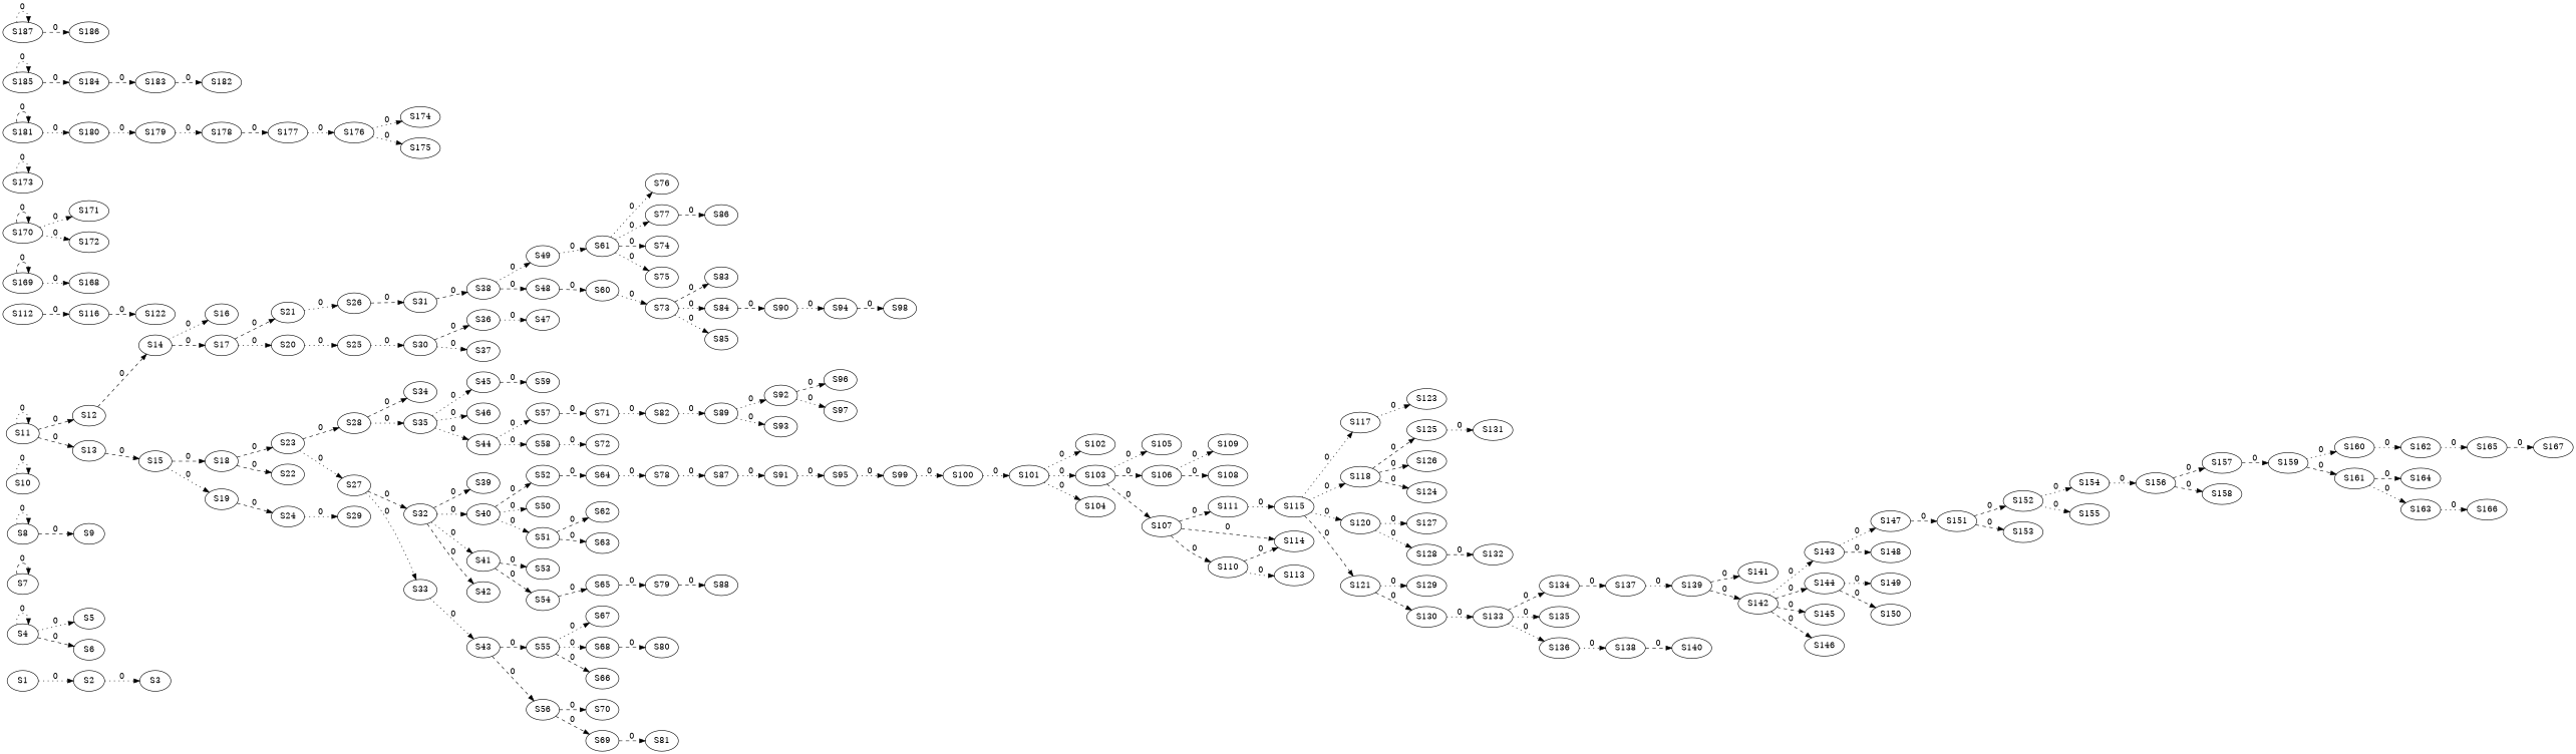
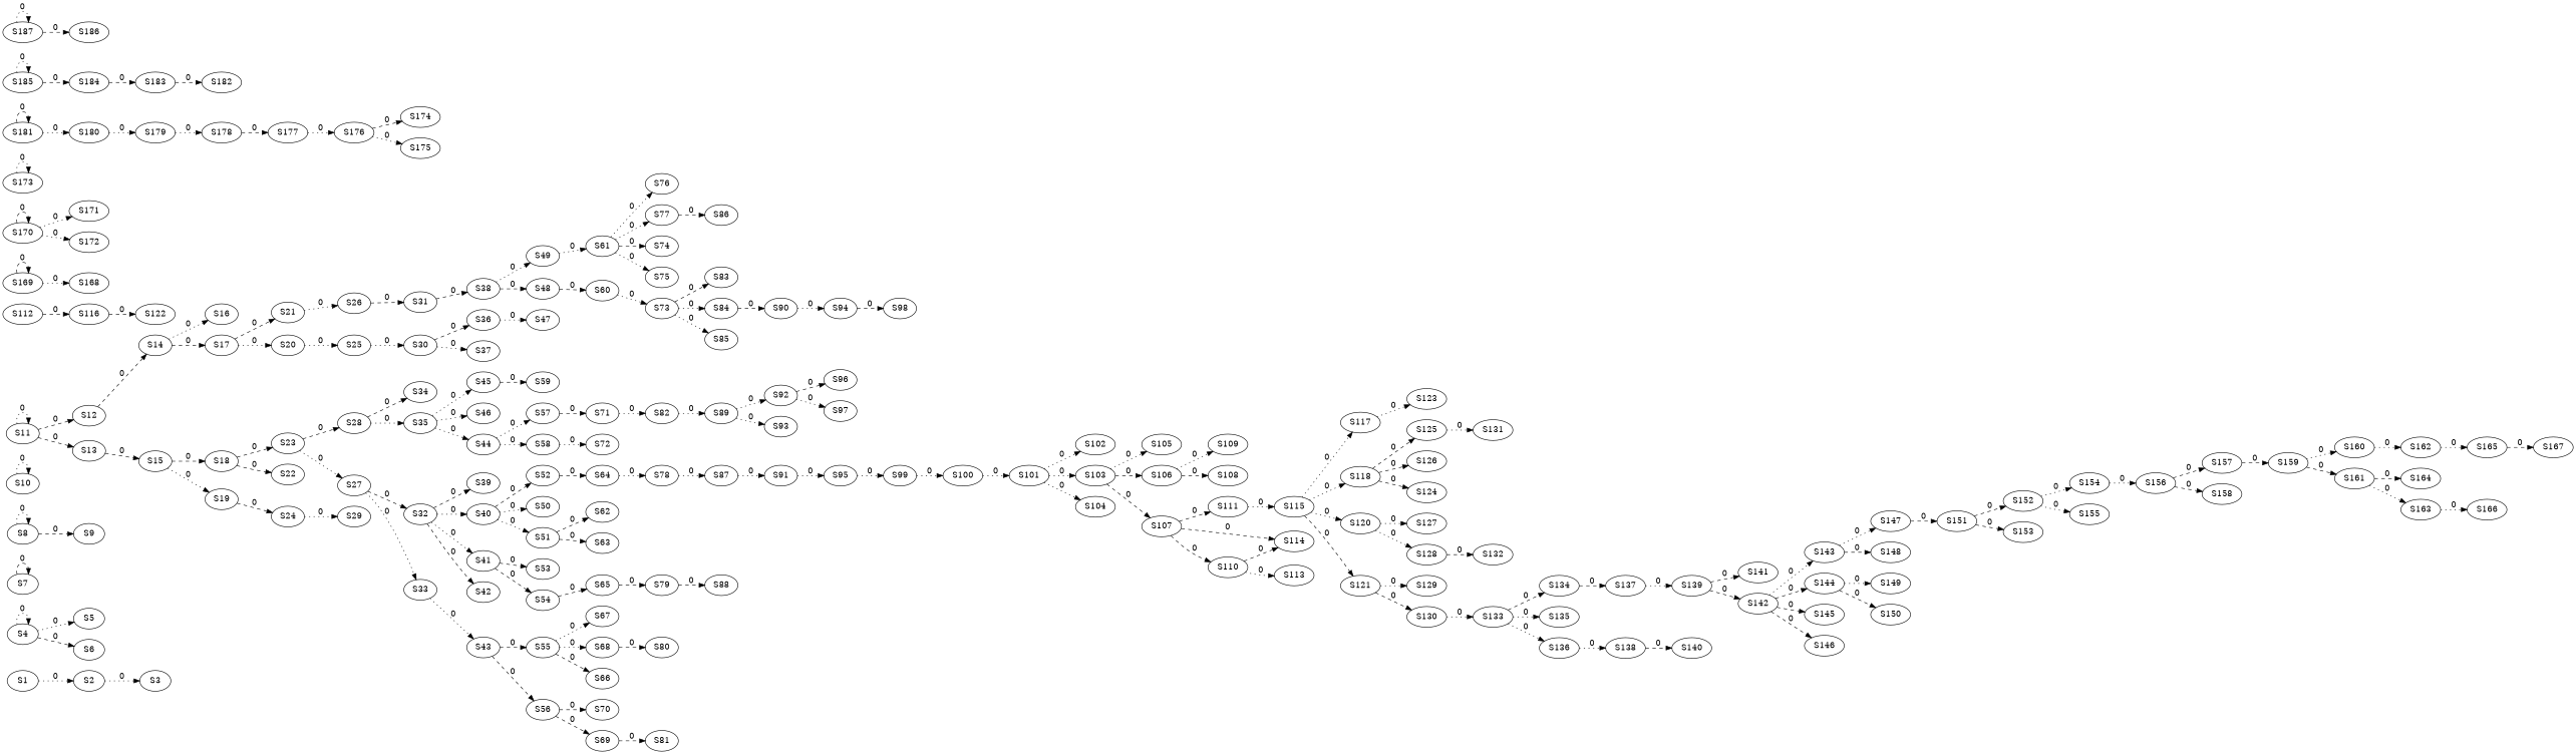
  strict digraph {
    rankdir=LR
    edge [style=dotted]
    S1
    S2
    S3
    S4
    S5
    S6
    S7
    S8
    S9
    S10
    S11
    S12
    S13
    S14
    S15
    S16
    S17
    S18
    S19
    S20
    S21
    S22
    S23
    S24
    S25
    S26
    S27
    S28
    S29
    S30
    S31
    S32
    S33
    S34
    S35
    S36
    S37
    S38
    S39
    S40
    S41
    S42
    S43
    S44
    S45
    S46
    S47
    S48
    S49
    S50
    S51
    S52
    S53
    S54
    S55
    S56
    S57
    S58
    S59
    S60
    S61
    S62
    S63
    S64
    S65
    S66
    S67
    S68
    S69
    S70
    S71
    S72
    S73
    S74
    S75
    S76
    S77
    S78
    S79
    S80
    S81
    S82
    S83
    S84
    S85
    S86
    S87
    S88
    S89
    S90
    S91
    S92
    S93
    S94
    S95
    S96
    S97
    S98
    S99
    S100
    S101
    S102
    S103
    S104
    S105
    S106
    S107
    S108
    S109
    S110
    S111
    S114
    S113
    S115
    S112
    S116
    S117
    S118
    S120
    S121
    S122
    S123
    S124
    S125
    S126
    S127
    S128
    S129
    S130
    S131
    S132
    S133
    S134
    S135
    S136
    S137
    S138
    S139
    S140
    S141
    S142
    S143
    S144
    S145
    S146
    S147
    S148
    S149
    S150
    S151
    S152
    S153
    S154
    S155
    S156
    S157
    S158
    S159
    S160
    S161
    S162
    S163
    S164
    S165
    S166
    S167
    S169
    S168
    S170
    S171
    S172
    S173
    S176
    S174
    S175
    S177
    S178
    S179
    S180
    S181
    S183
    S182
    S184
    S185
    S187
    S186
    S1 -> S2 [label=0]
    S2 -> S3 [label=0]
    S4 -> S4 [label=0]
    S4 -> S5 [label=0]
    S4 -> S6 [label=0 style=dashed]
    S7 -> S7 [label=0 style=dashed]
    S8 -> S8 [label=0]
    S8 -> S9 [label=0 style=dashed]
    S10 -> S10 [label=0]
    S11 -> S11 [label=0]
    S11 -> S12 [label=0 style=dashed]
    S11 -> S13 [label=0 style=dashed]
    S12 -> S14 [label=0 style=dashed]
    S13 -> S15 [label=0 style=dashed]
    S14 -> S16 [label=0]
    S14 -> S17 [label=0 style=dashed]
    S15 -> S18 [label=0 style=dashed]
    S15 -> S19 [label=0]
    S17 -> S20 [label=0]
    S17 -> S21 [label=0 style=dashed]
    S18 -> S22 [label=0 style=dashed]
    S18 -> S23 [label=0 style=dashed]
    S19 -> S24 [label=0 style=dashed]
    S20 -> S25 [label=0]
    S21 -> S26 [label=0]
    S23 -> S27 [label=0]
    S23 -> S28 [label=0 style=dashed]
    S24 -> S29 [label=0]
    S25 -> S30 [label=0]
    S26 -> S31 [label=0 style=dashed]
    S27 -> S32 [label=0 style=dashed]
    S27 -> S33 [label=0]
    S28 -> S34 [label=0 style=dashed]
    S28 -> S35 [label=0]
    S30 -> S36 [label=0 style=dashed]
    S30 -> S37 [label=0]
    S31 -> S38 [label=0 style=dashed]
    S32 -> S39 [label=0 style=dashed]
    S32 -> S40 [label=0]
    S32 -> S41 [label=0]
    S32 -> S42 [label=0 style=dashed]
    S33 -> S43 [label=0]
    S35 -> S44 [label=0]
    S35 -> S45 [label=0]
    S35 -> S46 [label=0]
    S36 -> S47 [label=0]
    S38 -> S48 [label=0 style=dashed]
    S38 -> S49 [label=0]
    S40 -> S50 [label=0]
    S40 -> S51 [label=0]
    S40 -> S52 [label=0 style=dashed]
    S41 -> S53 [label=0 style=dashed]
    S41 -> S54 [label=0 style=dashed]
    S43 -> S55 [label=0 style=dashed]
    S43 -> S56 [label=0 style=dashed]
    S44 -> S57 [label=0]
    S44 -> S58 [label=0]
    S45 -> S59 [label=0 style=dashed]
    S48 -> S60 [label=0 style=dashed]
    S49 -> S61 [label=0]
    S51 -> S62 [label=0 style=dashed]
    S51 -> S63 [label=0 style=dashed]
    S52 -> S64 [label=0 style=dashed]
    S54 -> S65 [label=0 style=dashed]
    S55 -> S66 [label=0 style=dashed]
    S55 -> S67 [label=0]
    S55 -> S68 [label=0]
    S56 -> S69 [label=0 style=dashed]
    S56 -> S70 [label=0 style=dashed]
    S57 -> S71 [label=0 style=dashed]
    S58 -> S72 [label=0]
    S60 -> S73 [label=0]
    S61 -> S74 [label=0 style=dashed]
    S61 -> S75 [label=0]
    S61 -> S76 [label=0]
    S61 -> S77 [label=0]
    S64 -> S78 [label=0]
    S65 -> S79 [label=0 style=dashed]
    S68 -> S80 [label=0 style=dashed]
    S69 -> S81 [label=0 style=dashed]
    S71 -> S82 [label=0]
    S73 -> S83 [label=0 style=dashed]
    S73 -> S84 [label=0]
    S73 -> S85 [label=0]
    S77 -> S86 [label=0 style=dashed]
    S78 -> S87 [label=0]
    S79 -> S88 [label=0 style=dashed]
    S82 -> S89 [label=0]
    S84 -> S90 [label=0 style=dashed]
    S87 -> S91 [label=0]
    S89 -> S92 [label=0]
    S89 -> S93 [label=0]
    S90 -> S94 [label=0]
    S91 -> S95 [label=0]
    S92 -> S96 [label=0 style=dashed]
    S92 -> S97 [label=0]
    S94 -> S98 [label=0 style=dashed]
    S95 -> S99 [label=0]
    S99 -> S100 [label=0]
    S100 -> S101 [label=0]
    S101 -> S102 [label=0]
    S101 -> S103 [label=0]
    S101 -> S104 [label=0]
    S103 -> S105 [label=0]
    S103 -> S106 [label=0 style=dashed]
    S103 -> S107 [label=0 style=dashed]
    S106 -> S108 [label=0 style=dashed]
    S106 -> S109 [label=0]
    S107 -> S110 [label=0 style=dashed]
    S107 -> S111 [label=0 style=dashed]
    S107 -> S114 [label=0 style=dashed]
    S110 -> S114 [label=0 style=dashed]
    S110 -> S113 [label=0]
    S111 -> S115 [label=0]
    S115 -> S117 [label=0]
    S115 -> S118 [label=0]
    S115 -> S120 [label=0]
    S115 -> S121 [label=0 style=dashed]
    S112 -> S116 [label=0 style=dashed]
    S116 -> S122 [label=0 style=dashed]
    S117 -> S123 [label=0]
    S118 -> S124 [label=0 style=dashed]
    S118 -> S125 [label=0 style=dashed]
    S118 -> S126 [label=0 style=dashed]
    S120 -> S127 [label=0]
    S120 -> S128 [label=0]
    S121 -> S129 [label=0]
    S121 -> S130 [label=0 style=dashed]
    S125 -> S131 [label=0]
    S128 -> S132 [label=0 style=dashed]
    S130 -> S133 [label=0]
    S133 -> S134 [label=0 style=dashed]
    S133 -> S135 [label=0]
    S133 -> S136 [label=0]
    S134 -> S137 [label=0 style=dashed]
    S136 -> S138 [label=0]
    S137 -> S139 [label=0]
    S138 -> S140 [label=0 style=dashed]
    S139 -> S141 [label=0 style=dashed]
    S139 -> S142 [label=0 style=dashed]
    S142 -> S143 [label=0]
    S142 -> S144 [label=0 style=dashed]
    S142 -> S145 [label=0 style=dashed]
    S142 -> S146 [label=0 style=dashed]
    S143 -> S147 [label=0]
    S143 -> S148 [label=0 style=dashed]
    S144 -> S149 [label=0]
    S144 -> S150 [label=0 style=dashed]
    S147 -> S151 [label=0 style=dashed]
    S151 -> S152 [label=0 style=dashed]
    S151 -> S153 [label=0 style=dashed]
    S152 -> S154 [label=0]
    S152 -> S155 [label=0]
    S154 -> S156 [label=0]
    S156 -> S157 [label=0 style=dashed]
    S156 -> S158 [label=0 style=dashed]
    S157 -> S159 [label=0 style=dashed]
    S159 -> S160 [label=0]
    S159 -> S161 [label=0 style=dashed]
    S160 -> S162 [label=0]
    S161 -> S163 [label=0]
    S161 -> S164 [label=0 style=dashed]
    S162 -> S165 [label=0]
    S163 -> S166 [label=0]
    S165 -> S167 [label=0 style=dashed]
    S169 -> S169 [label=0 style=dashed]
    S169 -> S168 [label=0]
    S170 -> S170 [label=0 style=dashed]
    S170 -> S171 [label=0]
    S170 -> S172 [label=0]
    S173 -> S173 [label=0]
-   S176 -> S174 [label=0]
+   S176 -> S174 [label=0 style=dashed]
    S176 -> S175 [label=0]
    S177 -> S176 [label=0]
    S178 -> S177 [label=0 style=dashed]
    S179 -> S178 [label=0]
    S180 -> S179 [label=0]
    S181 -> S180 [label=0]
    S181 -> S181 [label=0 style=dashed]
    S183 -> S182 [label=0 style=dashed]
    S184 -> S183 [label=0 style=dashed]
    S185 -> S184 [label=0 style=dashed]
    S185 -> S185 [label=0]
    S187 -> S187 [label=0]
    S187 -> S186 [label=0 style=dashed]
  }
